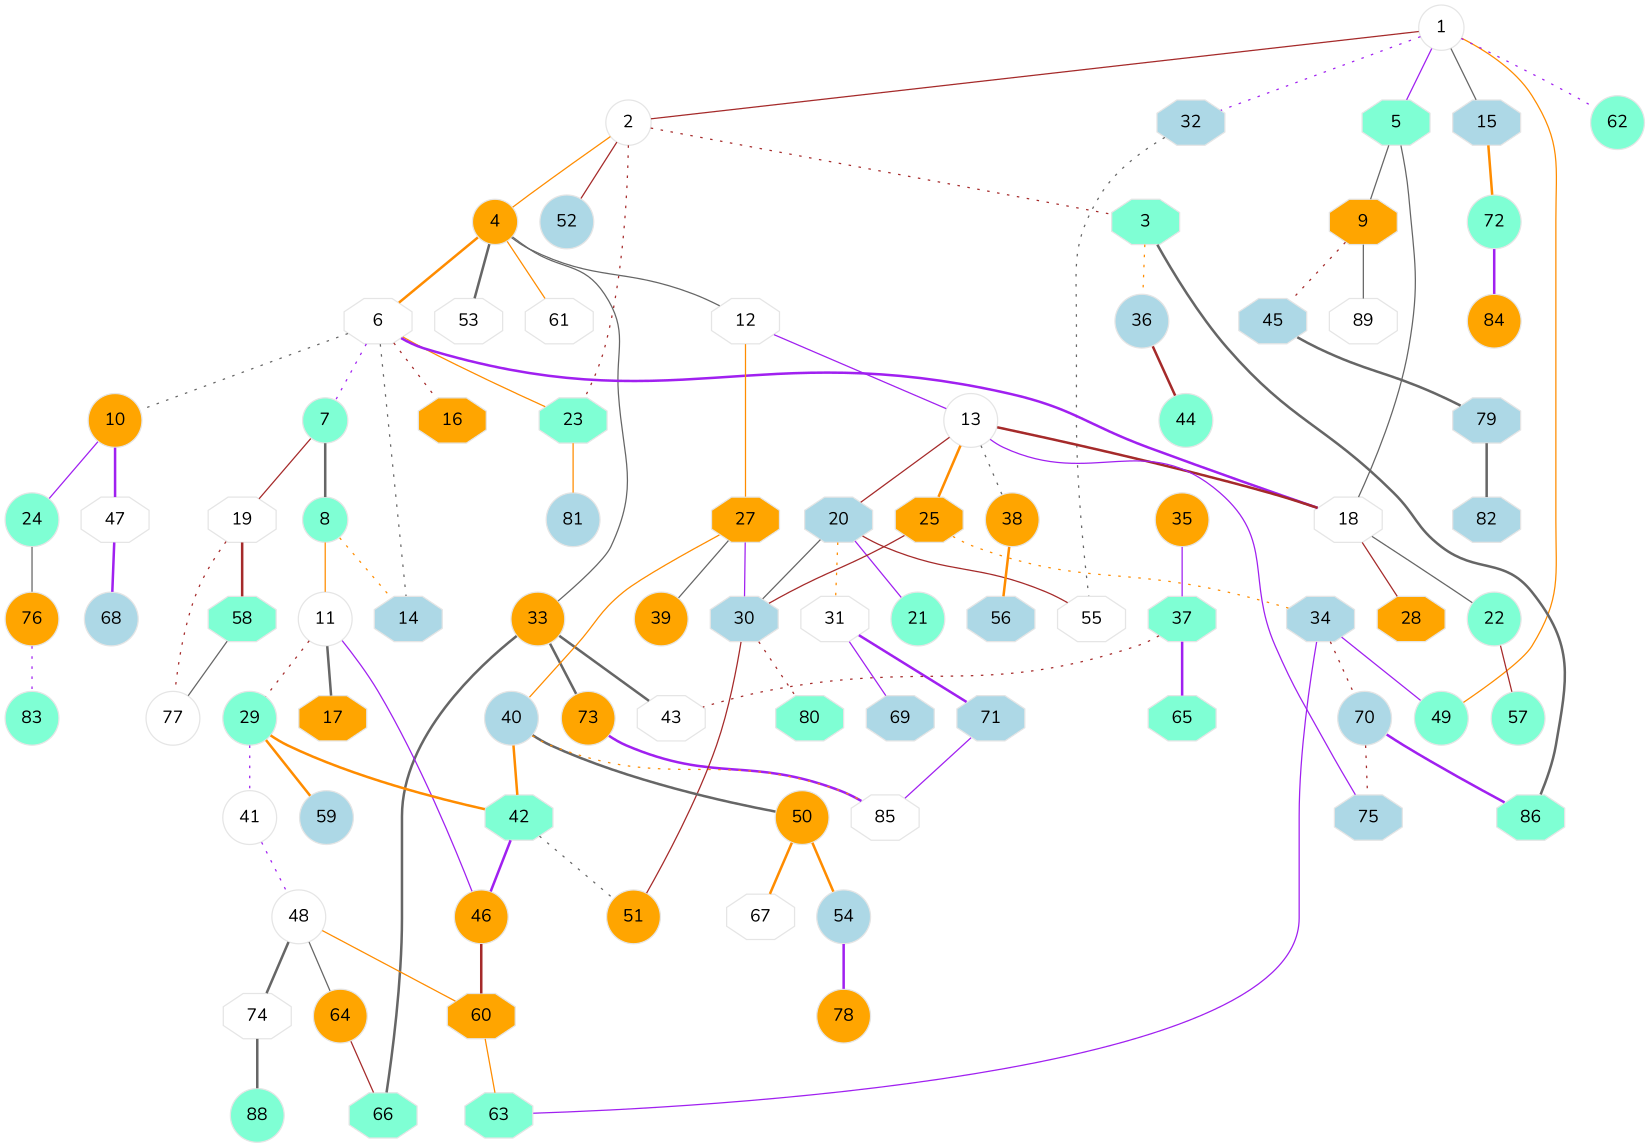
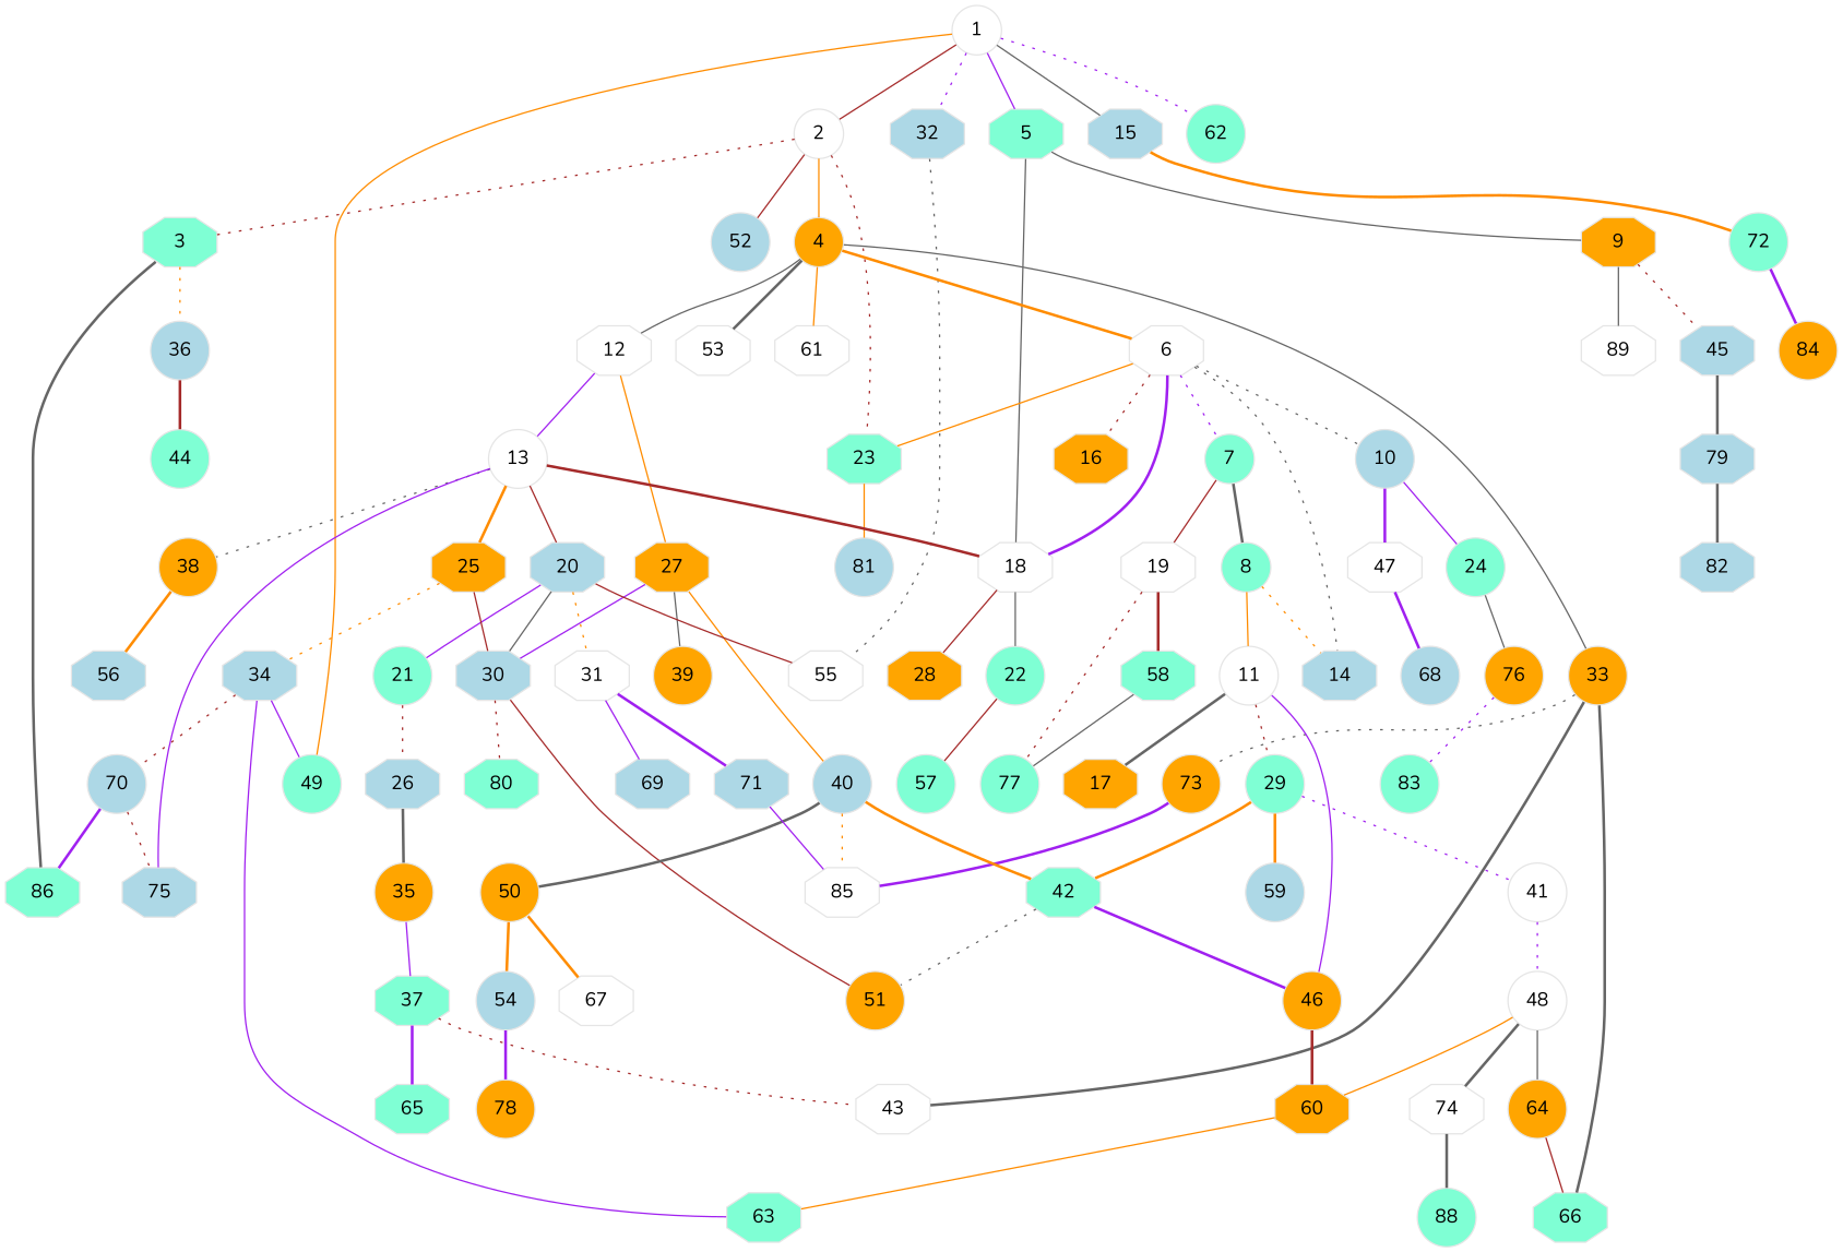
  graph {
    fontname=Nunito
    node [color=gray90 fillcolor=aquamarine fontname=Nunito shape=octagon style=filled]
    edge [color=gray40 fontname=Nunito style=solid]
    1 [fillcolor=white shape=circle]
    2 [fillcolor=white shape=circle]
    5
    15 [fillcolor=lightblue]
    32 [fillcolor=lightblue]
    49 [shape=circle]
    62 [shape=circle]
    3
    4 [fillcolor=orange shape=circle]
    23
    52 [fillcolor=lightblue shape=circle]
    9 [fillcolor=orange]
    18 [fillcolor=white]
    72 [shape=circle]
    55 [fillcolor=white]
    36 [fillcolor=lightblue shape=circle]
    86
    6 [fillcolor=white]
    12 [fillcolor=white]
    33 [fillcolor=orange shape=circle]
    53 [fillcolor=white]
    61 [fillcolor=white]
    81 [fillcolor=lightblue shape=circle]
    44 [shape=circle]
    7 [shape=circle]
-   10 [fillcolor=orange shape=circle]
+   10 [fillcolor=lightblue shape=circle]
    14 [fillcolor=lightblue]
    16 [fillcolor=orange]
    13 [fillcolor=white shape=circle]
    27 [fillcolor=orange]
    43 [fillcolor=white]
    66
    73 [fillcolor=orange shape=circle]
    45 [fillcolor=lightblue]
    n35 [fillcolor=white label=89]
    22 [shape=circle]
    28 [fillcolor=orange]
    8 [shape=circle]
    19 [fillcolor=white]
    24 [shape=circle]
    47 [fillcolor=white]
    11 [fillcolor=white shape=circle]
    58
-   77 [fillcolor=white shape=circle]
+   77 [shape=circle]
    17 [fillcolor=orange]
    29 [shape=circle]
    46 [fillcolor=orange shape=circle]
    79 [fillcolor=lightblue]
    76 [fillcolor=orange shape=circle]
    68 [fillcolor=lightblue shape=circle]
    41 [fillcolor=white shape=circle]
    42
    59 [fillcolor=lightblue shape=circle]
    60 [fillcolor=orange]
    20 [fillcolor=lightblue]
    25 [fillcolor=orange]
    38 [fillcolor=orange shape=circle]
    75 [fillcolor=lightblue]
    30 [fillcolor=lightblue]
    39 [fillcolor=orange shape=circle]
    40 [fillcolor=lightblue shape=circle]
    21 [shape=circle]
    31 [fillcolor=white]
    34 [fillcolor=lightblue]
    56 [fillcolor=lightblue]
    84 [fillcolor=orange shape=circle]
    57 [shape=circle]
+   26 [fillcolor=lightblue]
    51 [fillcolor=orange shape=circle]
    80
    69 [fillcolor=lightblue]
    71 [fillcolor=lightblue]
    35 [fillcolor=orange shape=circle]
    83 [shape=circle]
    63
    70 [fillcolor=lightblue shape=circle]
    37
    50 [fillcolor=orange shape=circle]
    85 [fillcolor=white]
    48 [fillcolor=white shape=circle]
    65
    54 [fillcolor=lightblue shape=circle]
    67 [fillcolor=white]
    64 [fillcolor=orange shape=circle]
    74 [fillcolor=white]
    82 [fillcolor=lightblue]
    88 [shape=circle]
    78 [fillcolor=orange shape=circle]
    1 -- 2 [color=brown]
    1 -- 5 [color=purple]
    1 -- 15
    1 -- 32 [color=purple style=dotted]
    1 -- 49 [color=darkorange]
    1 -- 62 [color=purple style=dotted]
    2 -- 3 [color=brown style=dotted]
    2 -- 4 [color=darkorange]
    2 -- 23 [color=brown style=dotted]
    2 -- 52 [color=brown]
    5 -- 9
    5 -- 18
    15 -- 72 [color=darkorange style=bold]
    32 -- 55 [style=dotted]
    3 -- 36 [color=darkorange style=dotted]
    3 -- 86 [style=bold]
    4 -- 6 [color=darkorange style=bold]
    4 -- 12
    4 -- 33
    4 -- 53 [style=bold]
    4 -- 61 [color=darkorange]
    23 -- 81 [color=darkorange]
    9 -- 45 [color=brown style=dotted]
    9 -- n35
    18 -- 22
    18 -- 28 [color=brown]
    72 -- 84 [color=purple style=bold]
    36 -- 44 [color=brown style=bold]
    6 -- 23 [color=darkorange]
    6 -- 18 [color=purple style=bold]
    6 -- 7 [color=purple style=dotted]
    6 -- 10 [style=dotted]
    6 -- 14 [style=dotted]
    6 -- 16 [color=brown style=dotted]
    12 -- 13 [color=purple]
    12 -- 27 [color=darkorange]
    33 -- 43 [style=bold]
    33 -- 66 [style=bold]
-   33 -- 73 [style=bold]
+   33 -- 73 [style=dotted]
    7 -- 8 [style=bold]
    7 -- 19 [color=brown]
    10 -- 24 [color=purple]
    10 -- 47 [color=purple style=bold]
    13 -- 18 [color=brown style=bold]
    13 -- 20 [color=brown]
    13 -- 25 [color=darkorange style=bold]
    13 -- 38 [style=dotted]
    13 -- 75 [color=purple]
    27 -- 30 [color=purple]
    27 -- 39
    27 -- 40 [color=darkorange]
    73 -- 85 [color=purple style=bold]
    45 -- 79 [style=bold]
    22 -- 57 [color=brown]
    8 -- 14 [color=darkorange style=dotted]
    8 -- 11 [color=darkorange]
    19 -- 58 [color=brown style=bold]
    19 -- 77 [color=brown style=dotted]
    24 -- 76
    47 -- 68 [color=purple style=bold]
    11 -- 17 [style=bold]
    11 -- 29 [color=brown style=dotted]
    11 -- 46 [color=purple]
    58 -- 77
    29 -- 41 [color=purple style=dotted]
    29 -- 42 [color=darkorange style=bold]
    29 -- 59 [color=darkorange style=bold]
    46 -- 60 [color=brown style=bold]
    79 -- 82 [style=bold]
    76 -- 83 [color=purple style=dotted]
    41 -- 48 [color=purple style=dotted]
    42 -- 46 [color=purple style=bold]
    42 -- 51 [style=dotted]
    60 -- 63 [color=darkorange]
    20 -- 55 [color=brown]
    20 -- 30
    20 -- 21 [color=purple]
    20 -- 31 [color=darkorange style=dotted]
    25 -- 30 [color=brown]
    25 -- 34 [color=darkorange style=dotted]
    38 -- 56 [color=darkorange style=bold]
    30 -- 51 [color=brown]
    30 -- 80 [color=brown style=dotted]
    40 -- 42 [color=darkorange style=bold]
    40 -- 50 [style=bold]
    40 -- 85 [color=darkorange style=dotted]
+   21 -- 26 [color=brown style=dotted]
    31 -- 69 [color=purple]
    31 -- 71 [color=purple style=bold]
    34 -- 49 [color=purple]
    34 -- 63 [color=purple]
    34 -- 70 [color=brown style=dotted]
+   26 -- 35 [style=bold]
    71 -- 85 [color=purple]
    35 -- 37 [color=purple]
    70 -- 86 [color=purple style=bold]
    70 -- 75 [color=brown style=dotted]
    37 -- 43 [color=brown style=dotted]
    37 -- 65 [color=purple style=bold]
    50 -- 54 [color=darkorange style=bold]
    50 -- 67 [color=darkorange style=bold]
    48 -- 60 [color=darkorange]
    48 -- 64
    48 -- 74 [style=bold]
    54 -- 78 [color=purple style=bold]
    64 -- 66 [color=brown]
    74 -- 88 [style=bold]
  }
